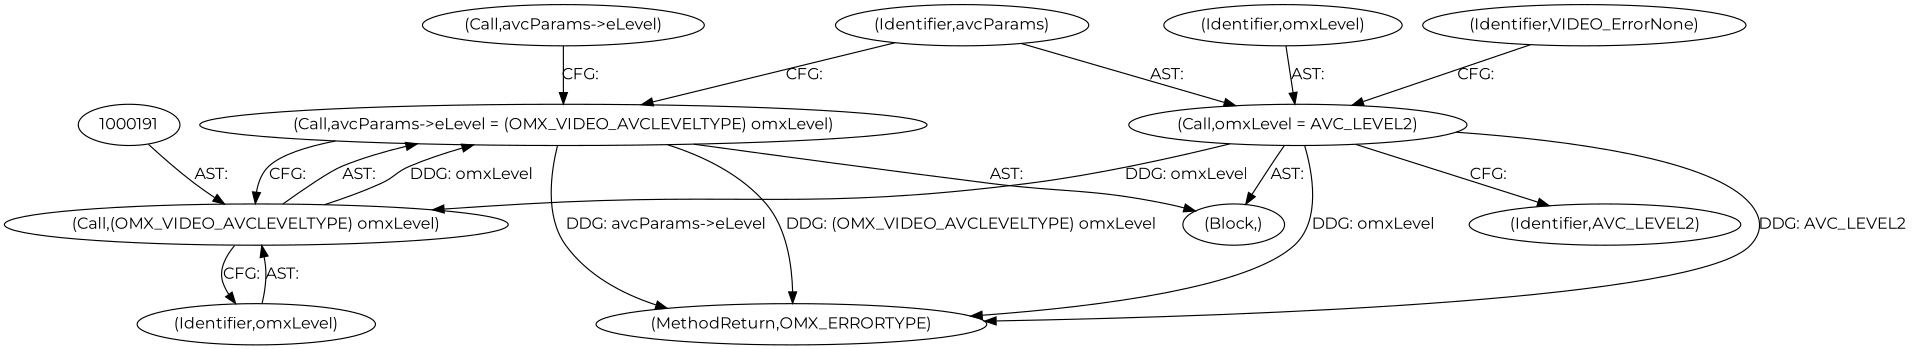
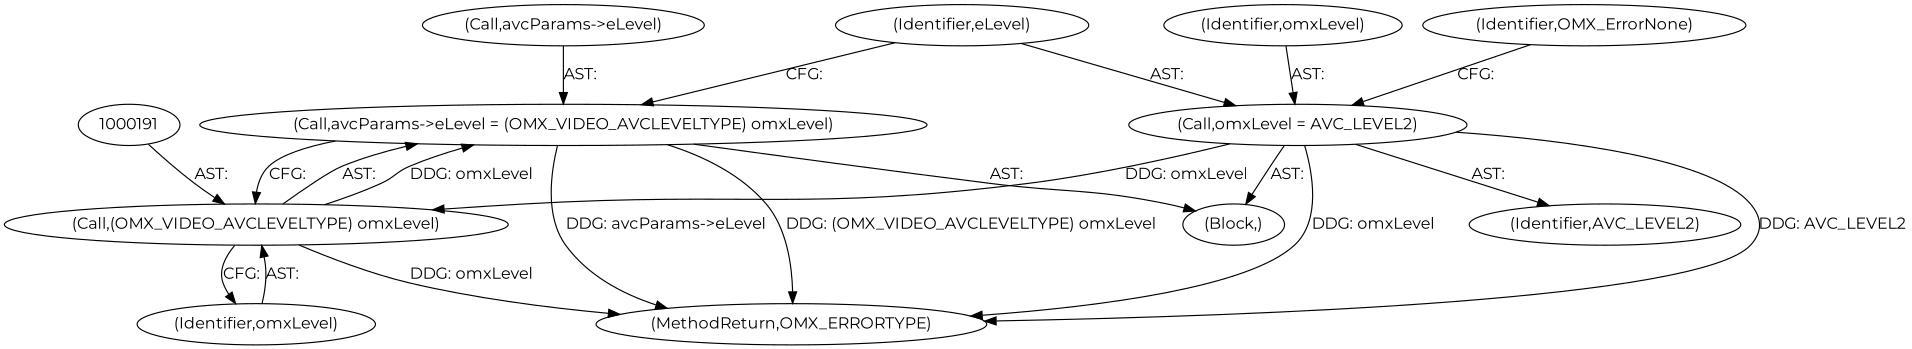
  digraph {
    fontname=Montserrat
    node [fontname=Montserrat]
    edge [fontname=Montserrat]
    n1 [label="(Call,avcParams->eLevel = (OMX_VIDEO_AVCLEVELTYPE) omxLevel)"]
    n2 [label="(Call,(OMX_VIDEO_AVCLEVELTYPE) omxLevel)"]
    n3 [label="(MethodReturn,OMX_ERRORTYPE)"]
    n4 [label="(Block,)"]
    n5 [label="(Identifier,omxLevel)"]
    n6 [label="(Call,omxLevel = AVC_LEVEL2)"]
    n7 [label="(Identifier,AVC_LEVEL2)"]
    n8 [label="(Identifier,omxLevel)"]
-   n9 [label="(Identifier,VIDEO_ErrorNone)"]
+   n9 [label="(Identifier,OMX_ErrorNone)"]
    n10 [label="(Call,avcParams->eLevel)"]
-   n11 [label="(Identifier,avcParams)"]
+   n11 [label="(Identifier,eLevel)"]
    1000191
    n1 -> n2 [label="CFG: "]
    n1 -> n3 [label="DDG: avcParams->eLevel"]
    n1 -> n3 [label="DDG: (OMX_VIDEO_AVCLEVELTYPE) omxLevel"]
    n1 -> n4 [label="AST: "]
    n2 -> n1 [label="AST: "]
    n2 -> n1 [label="DDG: omxLevel"]
+   n2 -> n3 [label="DDG: omxLevel"]
    n2 -> n5 [label="CFG: "]
    n5 -> n2 [label="AST: "]
    n6 -> n2 [label="DDG: omxLevel"]
    n6 -> n3 [label="DDG: omxLevel"]
    n6 -> n3 [label="DDG: AVC_LEVEL2"]
    n6 -> n4 [label="AST: "]
-   n6 -> n7 [label="CFG: "]
+   n6 -> n7 [label="AST: "]
    n8 -> n6 [label="AST: "]
    n9 -> n6 [label="CFG: "]
-   n10 -> n1 [label="CFG: "]
+   n10 -> n1 [label="AST: "]
    n11 -> n1 [label="CFG: "]
    n11 -> n6 [label="AST: "]
    1000191 -> n2 [label="AST: "]
  }
